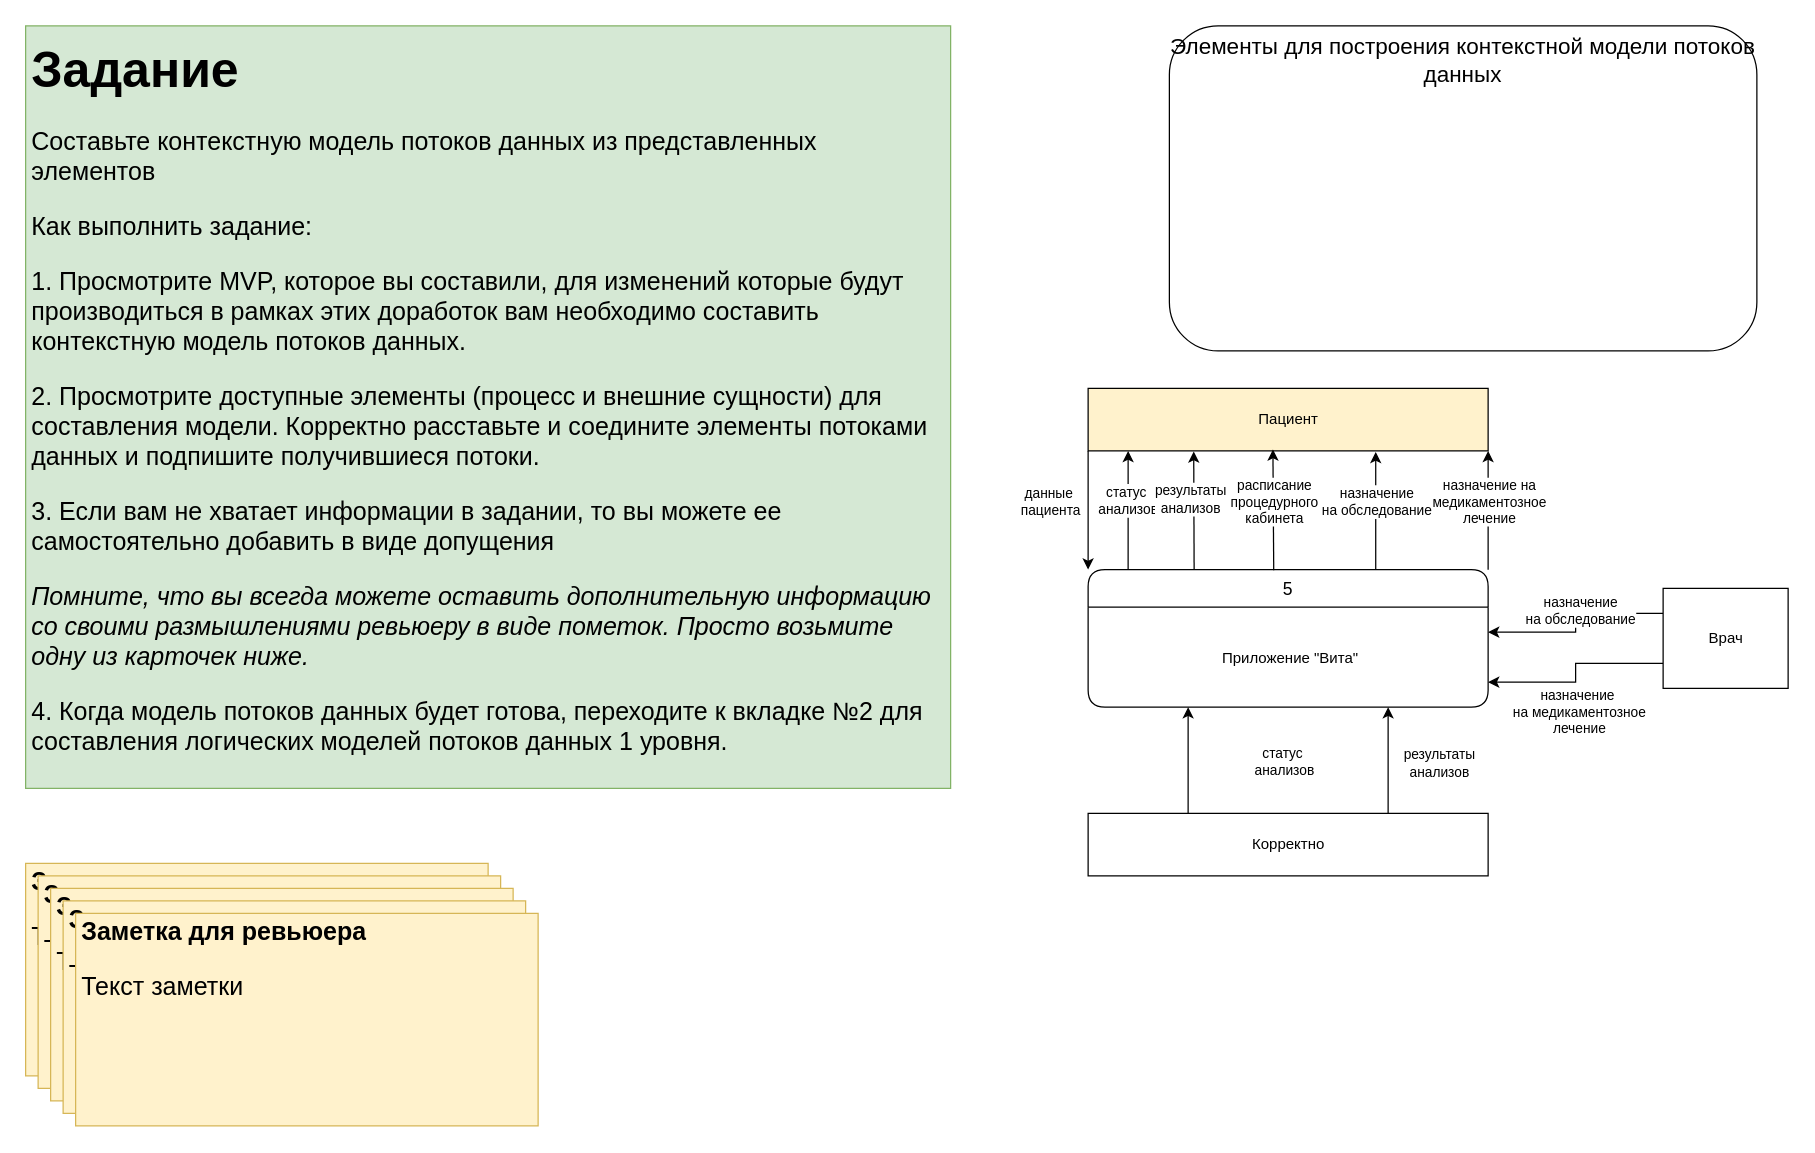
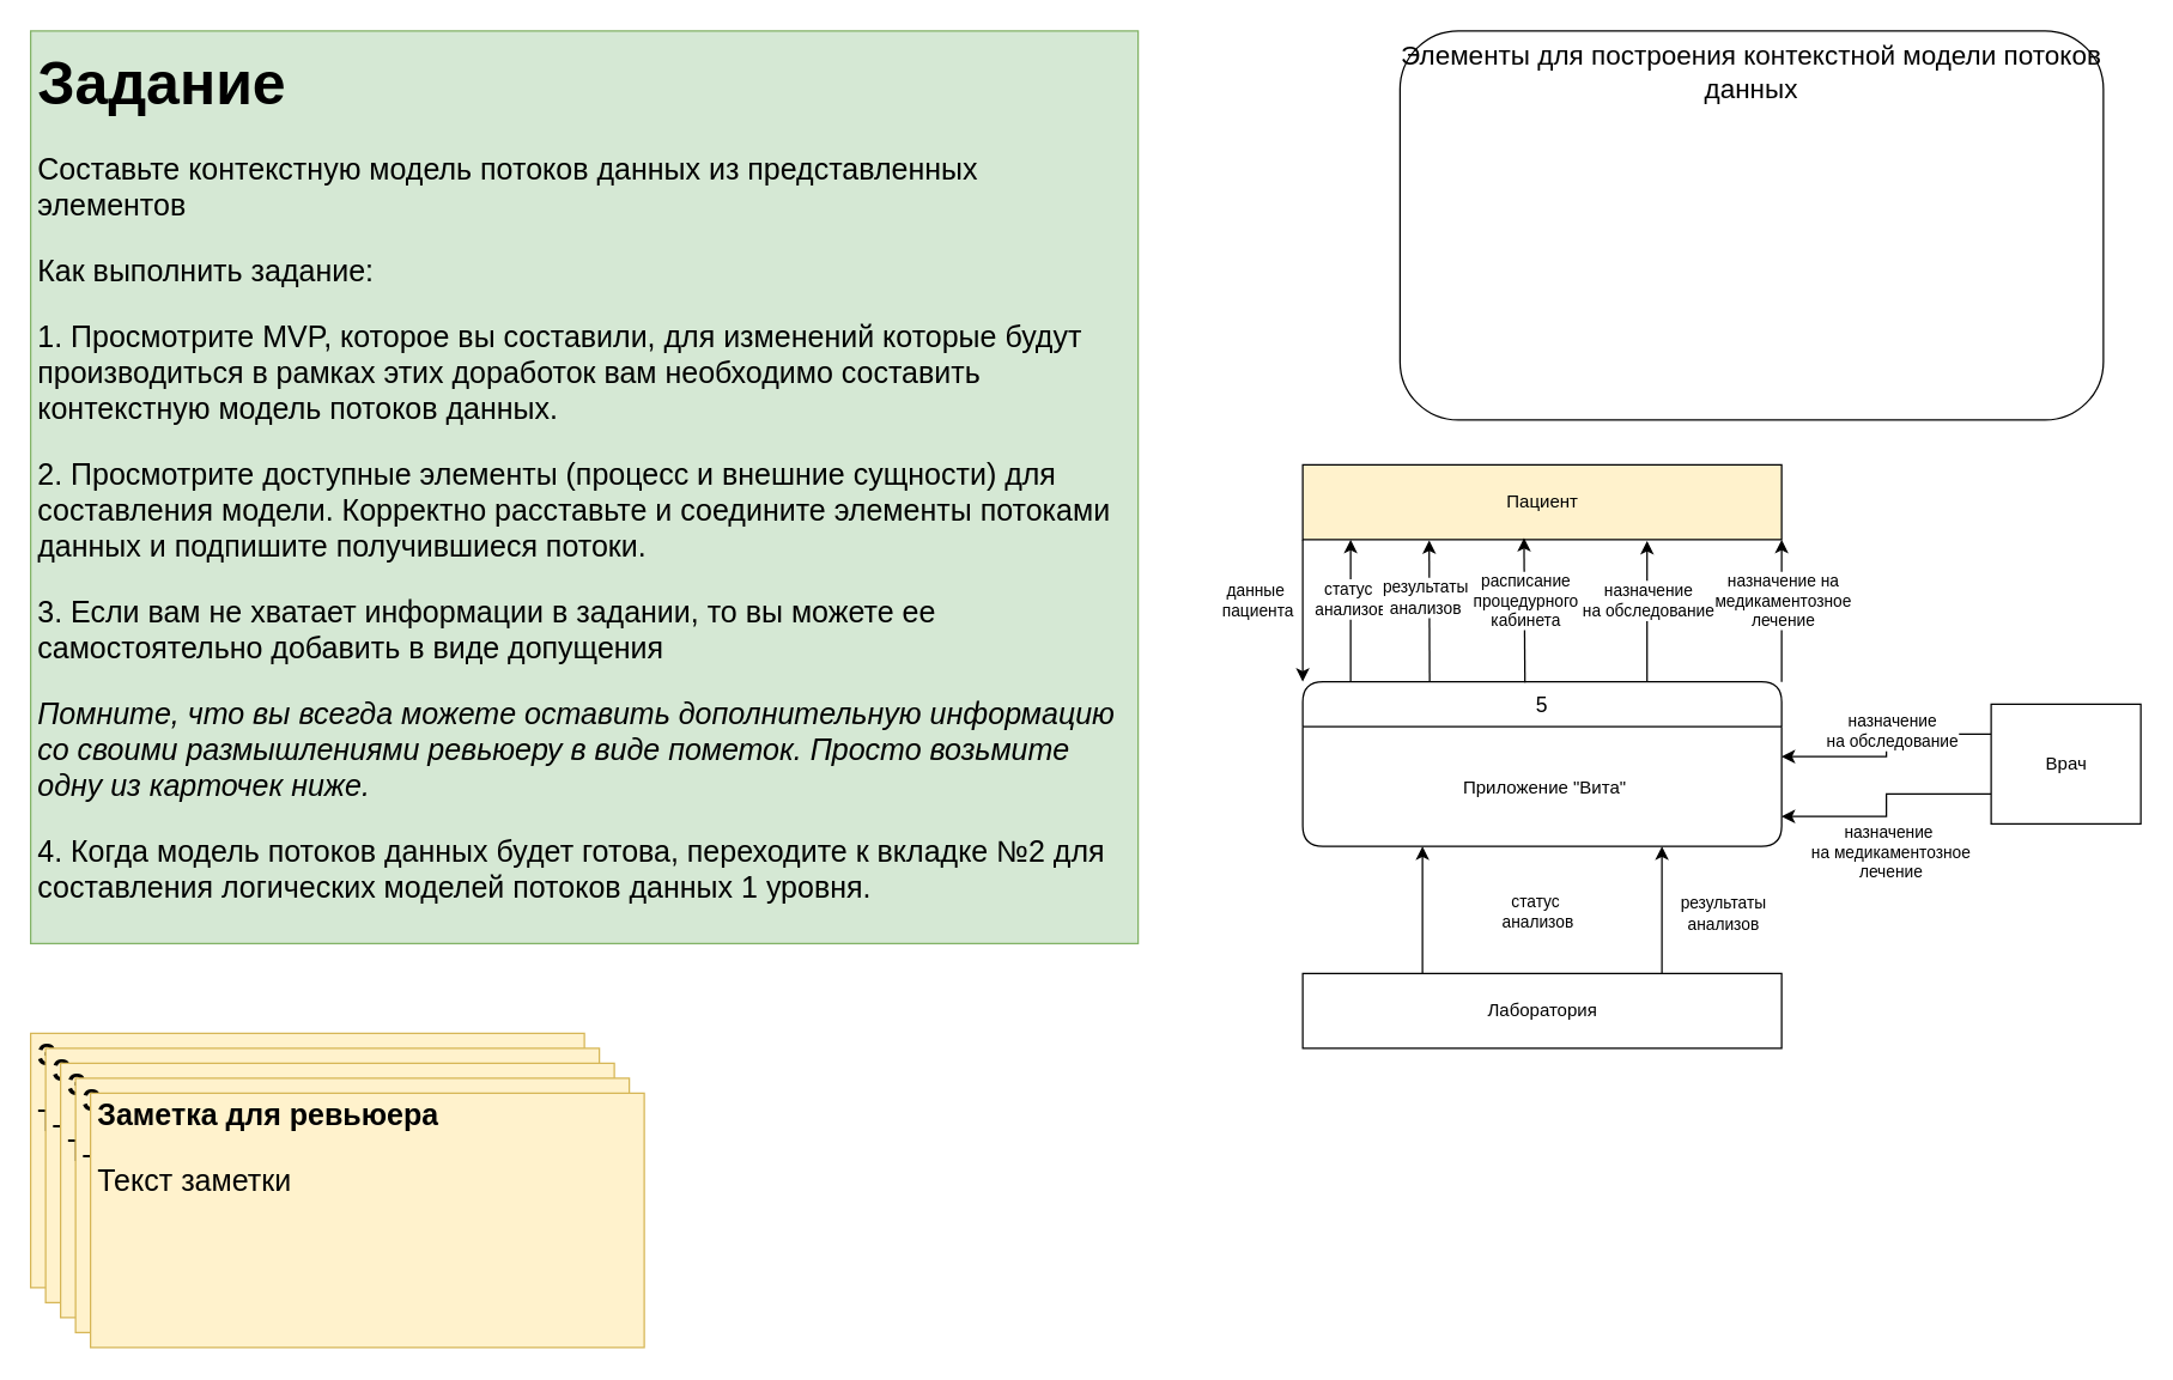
  <mxCell id="0" />
  <mxCell id="1" parent="0" />
  <mxCell id="2" value="&lt;font style=&quot;font-size: 18px;&quot;&gt;Элементы для построения&amp;nbsp;&lt;span style=&quot;caret-color: rgb(0, 0, 0); text-align: start; text-size-adjust: auto;&quot; data-reactroot=&quot;&quot; class=&quot;notion-enable-hover&quot; data-token-index=&quot;0&quot;&gt;контекстной модели потоков данных&lt;/span&gt;&lt;/font&gt;" style="rounded=1;whiteSpace=wrap;html=1;verticalAlign=top;" parent="1" vertex="1"><mxGeometry x="935" y="20" width="470" height="260" as="geometry" /></mxCell>
  <mxCell id="3" style="edgeStyle=orthogonalEdgeStyle;rounded=0;orthogonalLoop=1;jettySize=auto;html=1;exitX=0;exitY=0.25;exitDx=0;exitDy=0;entryX=1;entryY=0.25;entryDx=0;entryDy=0;" parent="1" source="5" target="18" edge="1"><mxGeometry relative="1" as="geometry" /></mxCell>
  <mxCell id="4" style="edgeStyle=orthogonalEdgeStyle;rounded=0;orthogonalLoop=1;jettySize=auto;html=1;exitX=0;exitY=0.75;exitDx=0;exitDy=0;entryX=1;entryY=0.75;entryDx=0;entryDy=0;endArrow=classic;endFill=1;startArrow=none;startFill=0;" parent="1" source="5" target="18" edge="1"><mxGeometry relative="1" as="geometry" /></mxCell>
  <mxCell id="5" value="Врач" style="html=1;dashed=0;whitespace=wrap;" parent="1" vertex="1"><mxGeometry x="1330" y="470" width="100" height="80" as="geometry" /></mxCell>
- <mxCell id="6" value="Корректно" style="html=1;dashed=0;whitespace=wrap;" parent="1" vertex="1"><mxGeometry x="870" y="650" width="320" height="50" as="geometry" /></mxCell>
+ <mxCell id="6" value="Лаборатория" style="html=1;dashed=0;whitespace=wrap;" parent="1" vertex="1"><mxGeometry x="870" y="650" width="320" height="50" as="geometry" /></mxCell>
  <mxCell id="7" value="Пациент" style="html=1;dashed=0;whitespace=wrap;fillColor=#fff2cc;" parent="1" vertex="1"><mxGeometry x="870" y="310" width="320" height="50" as="geometry" /></mxCell>
  <mxCell id="8" value="&lt;h1&gt;&lt;font style=&quot;font-size: 40px;&quot;&gt;Задание&lt;/font&gt;&lt;/h1&gt;&lt;font style=&quot;font-size: 20px;&quot;&gt;Составьте контекстную модель потоков данных из представленных элементов&lt;br&gt;&lt;/font&gt;&lt;p style=&quot;font-size: 20px;&quot;&gt;&lt;font style=&quot;font-size: 20px;&quot;&gt;Как выполнить задание:&lt;/font&gt;&lt;/p&gt;&lt;p style=&quot;font-size: 20px;&quot;&gt;&lt;font style=&quot;font-size: 20px;&quot;&gt;1. Просмотрите MVP, которое вы составили, для изменений которые будут производиться в рамках этих доработок вам необходимо составить контекстную модель потоков данных.&amp;nbsp;&lt;/font&gt;&lt;/p&gt;&lt;p style=&quot;font-size: 20px;&quot;&gt;2. Просмотрите доступные элементы (процесс и внешние сущности) для составления модели.&lt;span style=&quot;background-color: initial;&quot;&gt;&amp;nbsp;Корректно расставьте и соедините элементы потоками данных и подпишите получившиеся потоки.&lt;/span&gt;&lt;/p&gt;&lt;p style=&quot;font-size: 20px;&quot;&gt;&lt;font style=&quot;font-size: 20px;&quot;&gt;3. Если вам не хватает информации в задании, то вы можете ее самостоятельно добавить в виде допущения&lt;/font&gt;&lt;/p&gt;&lt;p style=&quot;font-size: 20px;&quot;&gt;&lt;i&gt;Помните, что вы всегда можете оставить дополнительную информацию со своими размышлениями ревьюеру в виде пометок. Просто возьмите одну из карточек ниже.&amp;nbsp;&lt;/i&gt;&lt;/p&gt;&lt;p style=&quot;font-size: 20px;&quot;&gt;&lt;font style=&quot;font-size: 20px;&quot;&gt;4. Когда модель потоков данных будет готова, переходите к вкладке №2 для составления логических моделей потоков данных 1 уровня.&lt;/font&gt;&lt;/p&gt;" style="text;html=1;strokeColor=#82b366;fillColor=#d5e8d4;spacing=5;spacingTop=-20;whiteSpace=wrap;overflow=hidden;rounded=0;fontSize=16;" parent="1" vertex="1"><mxGeometry x="20" y="20" width="740" height="610" as="geometry" /></mxCell>
  <mxCell id="9" value="&lt;h1 style=&quot;font-size: 20px;&quot;&gt;&lt;font style=&quot;font-size: 20px;&quot;&gt;Заметка для ревьюера&lt;/font&gt;&lt;/h1&gt;&lt;p style=&quot;font-size: 20px;&quot;&gt;&lt;font style=&quot;font-size: 20px;&quot;&gt;Текст заметки&lt;/font&gt;&lt;/p&gt;" style="text;html=1;strokeColor=#d6b656;fillColor=#fff2cc;spacing=5;spacingTop=-20;whiteSpace=wrap;overflow=hidden;rounded=0;fontSize=20;" parent="1" vertex="1"><mxGeometry x="20" y="690" width="370" height="170" as="geometry" /></mxCell>
  <mxCell id="10" value="&lt;h1 style=&quot;font-size: 20px;&quot;&gt;&lt;font style=&quot;font-size: 20px;&quot;&gt;Заметка для ревьюера&lt;/font&gt;&lt;/h1&gt;&lt;p style=&quot;font-size: 20px;&quot;&gt;&lt;font style=&quot;font-size: 20px;&quot;&gt;Текст заметки&lt;/font&gt;&lt;/p&gt;" style="text;html=1;strokeColor=#d6b656;fillColor=#fff2cc;spacing=5;spacingTop=-20;whiteSpace=wrap;overflow=hidden;rounded=0;fontSize=20;" parent="1" vertex="1"><mxGeometry x="30" y="700" width="370" height="170" as="geometry" /></mxCell>
  <mxCell id="11" value="&lt;h1 style=&quot;font-size: 20px;&quot;&gt;&lt;font style=&quot;font-size: 20px;&quot;&gt;Заметка для ревьюера&lt;/font&gt;&lt;/h1&gt;&lt;p style=&quot;font-size: 20px;&quot;&gt;&lt;font style=&quot;font-size: 20px;&quot;&gt;Текст заметки&lt;/font&gt;&lt;/p&gt;" style="text;html=1;strokeColor=#d6b656;fillColor=#fff2cc;spacing=5;spacingTop=-20;whiteSpace=wrap;overflow=hidden;rounded=0;fontSize=20;" parent="1" vertex="1"><mxGeometry x="40" y="710" width="370" height="170" as="geometry" /></mxCell>
  <mxCell id="12" value="&lt;h1 style=&quot;font-size: 20px;&quot;&gt;&lt;font style=&quot;font-size: 20px;&quot;&gt;Заметка для ревьюера&lt;/font&gt;&lt;/h1&gt;&lt;p style=&quot;font-size: 20px;&quot;&gt;&lt;font style=&quot;font-size: 20px;&quot;&gt;Текст заметки&lt;/font&gt;&lt;/p&gt;" style="text;html=1;strokeColor=#d6b656;fillColor=#fff2cc;spacing=5;spacingTop=-20;whiteSpace=wrap;overflow=hidden;rounded=0;fontSize=20;" parent="1" vertex="1"><mxGeometry x="50" y="720" width="370" height="170" as="geometry" /></mxCell>
  <mxCell id="13" value="&lt;h1 style=&quot;font-size: 20px;&quot;&gt;&lt;font style=&quot;font-size: 20px;&quot;&gt;Заметка для ревьюера&lt;/font&gt;&lt;/h1&gt;&lt;p style=&quot;font-size: 20px;&quot;&gt;&lt;font style=&quot;font-size: 20px;&quot;&gt;Текст заметки&lt;/font&gt;&lt;/p&gt;" style="text;html=1;strokeColor=#d6b656;fillColor=#fff2cc;spacing=5;spacingTop=-20;whiteSpace=wrap;overflow=hidden;rounded=0;fontSize=20;" parent="1" vertex="1"><mxGeometry x="60" y="730" width="370" height="170" as="geometry" /></mxCell>
  <mxCell id="14" style="edgeStyle=orthogonalEdgeStyle;rounded=0;orthogonalLoop=1;jettySize=auto;html=1;exitX=0;exitY=0;exitDx=0;exitDy=0;entryX=0;entryY=1;entryDx=0;entryDy=0;startArrow=classic;startFill=1;endArrow=none;endFill=0;" parent="1" source="17" target="7" edge="1"><mxGeometry relative="1" as="geometry" /></mxCell>
  <mxCell id="15" value="данные&amp;nbsp;&lt;br style=&quot;border-color: var(--border-color);&quot;&gt;пациента" style="edgeLabel;html=1;align=center;verticalAlign=middle;resizable=0;points=[];" parent="14" vertex="1" connectable="0"><mxGeometry x="0.151" relative="1" as="geometry"><mxPoint x="-30" as="offset" /></mxGeometry></mxCell>
  <mxCell id="16" style="edgeStyle=orthogonalEdgeStyle;rounded=0;orthogonalLoop=1;jettySize=auto;html=1;entryX=0.719;entryY=1.016;entryDx=0;entryDy=0;entryPerimeter=0;exitX=0.719;exitY=0.004;exitDx=0;exitDy=0;exitPerimeter=0;" parent="1" source="17" target="7" edge="1"><mxGeometry relative="1" as="geometry"><mxPoint x="1070" y="450" as="sourcePoint" /><Array as="points" /></mxGeometry></mxCell>
  <mxCell id="17" value="5" style="swimlane;childLayout=stackLayout;horizontal=1;startSize=30;horizontalStack=0;rounded=1;fontSize=14;fontStyle=0;strokeWidth=1;resizeParent=0;resizeLast=1;shadow=0;dashed=0;align=center;fillColor=#FFFFFF;" parent="1" vertex="1"><mxGeometry x="870" y="455" width="320" height="110" as="geometry" /></mxCell>
  <mxCell id="18" value="Приложение &quot;Вита&quot;" style="align=center;strokeColor=none;fillColor=none;spacingLeft=4;fontSize=12;verticalAlign=middle;resizable=0;rotatable=0;part=1;" parent="17" vertex="1"><mxGeometry y="30" width="320" height="80" as="geometry" /></mxCell>
  <mxCell id="19" style="edgeStyle=orthogonalEdgeStyle;rounded=0;orthogonalLoop=1;jettySize=auto;html=1;exitX=0.75;exitY=1;exitDx=0;exitDy=0;entryX=0.75;entryY=0;entryDx=0;entryDy=0;endArrow=none;endFill=0;startArrow=classic;startFill=1;" parent="1" source="18" target="6" edge="1"><mxGeometry relative="1" as="geometry" /></mxCell>
  <mxCell id="20" style="edgeStyle=orthogonalEdgeStyle;rounded=0;orthogonalLoop=1;jettySize=auto;html=1;exitX=0.25;exitY=1;exitDx=0;exitDy=0;entryX=0.25;entryY=0;entryDx=0;entryDy=0;startArrow=classic;startFill=1;endArrow=none;endFill=0;" parent="1" source="18" target="6" edge="1"><mxGeometry relative="1" as="geometry" /></mxCell>
  <mxCell id="21" value="назначение&lt;br style=&quot;border-color: var(--border-color);&quot;&gt;на обследование" style="edgeLabel;html=1;align=center;verticalAlign=middle;resizable=0;points=[];" parent="1" vertex="1" connectable="0"><mxGeometry x="1100" y="400.005" as="geometry" /></mxCell>
  <mxCell id="22" value="назначение&amp;nbsp;&lt;br&gt;на медикаментозное&lt;br&gt;лечение" style="edgeLabel;html=1;align=center;verticalAlign=middle;resizable=0;points=[];" parent="1" vertex="1" connectable="0"><mxGeometry x="1249.996" y="560" as="geometry"><mxPoint x="13" y="8" as="offset" /></mxGeometry></mxCell>
  <mxCell id="23" value="назначение&lt;br&gt;на обследование" style="edgeLabel;html=1;align=center;verticalAlign=middle;resizable=0;points=[];" parent="1" vertex="1" connectable="0"><mxGeometry x="1160.003" y="610" as="geometry"><mxPoint x="103" y="-123" as="offset" /></mxGeometry></mxCell>
  <mxCell id="24" value="результаты&lt;br&gt;анализов" style="edgeLabel;html=1;align=center;verticalAlign=middle;resizable=0;points=[];" parent="1" vertex="1" connectable="0"><mxGeometry x="1150" y="609.997" as="geometry" /></mxCell>
  <mxCell id="25" value="статус&amp;nbsp;&lt;br&gt;анализов" style="edgeLabel;html=1;align=center;verticalAlign=middle;resizable=0;points=[];" parent="1" vertex="1" connectable="0"><mxGeometry x="940" y="692.759" as="geometry"><mxPoint x="86" y="-84" as="offset" /></mxGeometry></mxCell>
  <mxCell id="26" style="edgeStyle=orthogonalEdgeStyle;rounded=0;orthogonalLoop=1;jettySize=auto;html=1;entryX=0.1;entryY=0.002;entryDx=0;entryDy=0;startArrow=classic;startFill=1;endArrow=none;endFill=0;entryPerimeter=0;" parent="1" target="17" edge="1"><mxGeometry relative="1" as="geometry"><mxPoint x="902" y="360" as="sourcePoint" /><mxPoint x="970" y="455" as="targetPoint" /><Array as="points"><mxPoint x="902" y="360" /></Array></mxGeometry></mxCell>
  <mxCell id="27" value="статус&amp;nbsp;&lt;br style=&quot;border-color: var(--border-color);&quot;&gt;анализов" style="edgeLabel;html=1;align=center;verticalAlign=middle;resizable=0;points=[];" parent="26" connectable="0" vertex="1"><mxGeometry x="-0.073" y="-1" relative="1" as="geometry"><mxPoint y="-5" as="offset" /></mxGeometry></mxCell>
  <mxCell id="28" value="" style="endArrow=classic;html=1;rounded=0;entryX=0.264;entryY=1.01;entryDx=0;entryDy=0;exitX=0.265;exitY=-0.003;exitDx=0;exitDy=0;exitPerimeter=0;entryPerimeter=0;" parent="1" source="17" target="7" edge="1"><mxGeometry width="50" height="50" relative="1" as="geometry"><mxPoint x="1070" y="460" as="sourcePoint" /><mxPoint x="1120" y="410" as="targetPoint" /></mxGeometry></mxCell>
  <mxCell id="29" value="результаты&lt;br style=&quot;border-color: var(--border-color);&quot;&gt;анализов" style="edgeLabel;html=1;align=center;verticalAlign=middle;resizable=0;points=[];" parent="28" vertex="1" connectable="0"><mxGeometry x="0.076" y="1" relative="1" as="geometry"><mxPoint x="-2" y="-5" as="offset" /></mxGeometry></mxCell>
  <mxCell id="30" value="" style="endArrow=classic;html=1;rounded=0;entryX=1;entryY=1;entryDx=0;entryDy=0;exitX=1;exitY=0;exitDx=0;exitDy=0;" parent="1" source="17" target="7" edge="1"><mxGeometry width="50" height="50" relative="1" as="geometry"><mxPoint x="1140" y="440" as="sourcePoint" /><mxPoint x="1190" y="390" as="targetPoint" /></mxGeometry></mxCell>
  <mxCell id="31" value="назначение&amp;nbsp;на &lt;br&gt;медикаментозное&lt;br style=&quot;border-color: var(--border-color);&quot;&gt;лечение" style="edgeLabel;html=1;align=center;verticalAlign=middle;resizable=0;points=[];" parent="30" vertex="1" connectable="0"><mxGeometry x="0.248" y="-1" relative="1" as="geometry"><mxPoint y="4" as="offset" /></mxGeometry></mxCell>
  <mxCell id="32" value="" style="endArrow=classic;html=1;rounded=0;entryX=0.462;entryY=0.978;entryDx=0;entryDy=0;exitX=0.464;exitY=0.004;exitDx=0;exitDy=0;entryPerimeter=0;exitPerimeter=0;" parent="1" source="17" target="7" edge="1"><mxGeometry width="50" height="50" relative="1" as="geometry"><mxPoint x="1030" y="450" as="sourcePoint" /><mxPoint x="950" y="390" as="targetPoint" /></mxGeometry></mxCell>
  <mxCell id="33" value="расписание&lt;br&gt;процедурного&lt;br&gt;кабинета" style="edgeLabel;html=1;align=center;verticalAlign=middle;resizable=0;points=[];" parent="32" connectable="0" vertex="1"><mxGeometry x="0.147" y="1" relative="1" as="geometry"><mxPoint x="1" as="offset" /></mxGeometry></mxCell>
